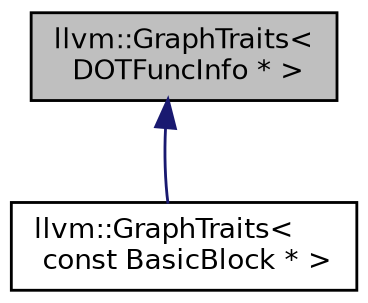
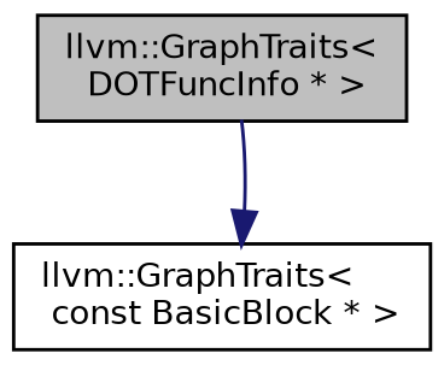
  digraph {
    node [color=black fontname=Helvetica fontsize=10 shape=record]
    n1 [fillcolor=grey75 fontcolor=black height=0.2 label="llvm::GraphTraits\<\l DOTFuncInfo * \>" style=filled width=0.4]
    n2 [height=0.2 label="llvm::GraphTraits\<\l const BasicBlock * \>" width=0.4]
-   n1 -> n2 [color=midnightblue dir=back fontname=Helvetica fontsize=10 labelfontname=Helvetica labelfontsize=10 style=solid]
+   n2 -> n1 [color=midnightblue dir=back fontname=Helvetica fontsize=10 labelfontname=Helvetica labelfontsize=10 style=solid]
  }
